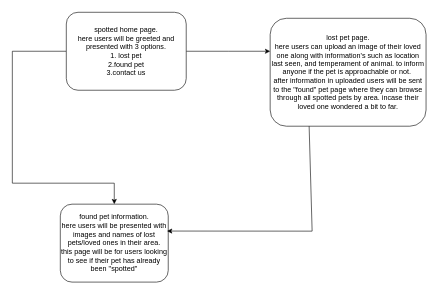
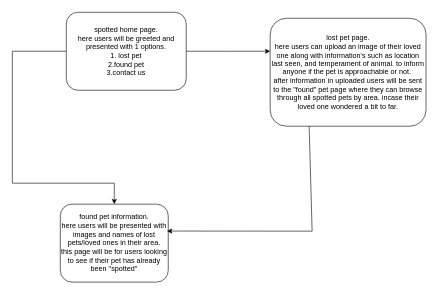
  <mxCell id="0" />
  <mxCell id="1" parent="0" />
  <mxCell id="2" value="" style="edgeStyle=orthogonalEdgeStyle;rounded=0;orthogonalLoop=1;jettySize=auto;html=1;" edge="1" parent="1" source="4"><mxGeometry relative="1" as="geometry"><mxPoint x="450" y="85" as="targetPoint" /></mxGeometry></mxCell>
  <mxCell id="3" value="" style="edgeStyle=orthogonalEdgeStyle;rounded=0;orthogonalLoop=1;jettySize=auto;html=1;" edge="1" parent="1" source="4" target="6"><mxGeometry relative="1" as="geometry"><Array as="points"><mxPoint x="20" y="85" /><mxPoint x="20" y="305" /></Array></mxGeometry></mxCell>
- <mxCell id="4" value="spotted home page.&lt;br&gt;here users will be greeted and presented with 3 options.&lt;br&gt;1. lost pet&lt;br&gt;2.found pet&lt;br&gt;3.contact us" style="rounded=1;whiteSpace=wrap;html=1;fontSize=12;glass=0;strokeWidth=1;shadow=0;" parent="1" vertex="1"><mxGeometry x="110" y="20" width="200" height="130" as="geometry" /></mxCell>
+ <mxCell id="4" value="spotted home page.&lt;br&gt;here users will be greeted and presented with 1 options.&lt;br&gt;1. lost pet&lt;br&gt;2.found pet&lt;br&gt;3.contact us" style="rounded=1;whiteSpace=wrap;html=1;fontSize=12;glass=0;strokeWidth=1;shadow=0;" parent="1" vertex="1"><mxGeometry x="110" y="20" width="200" height="130" as="geometry" /></mxCell>
  <mxCell id="5" value="lost pet page.&lt;br&gt;here users can upload an image of their loved one along with information's such as location last seen, and temperament of animal. to inform anyone if the pet is approachable or not.&amp;nbsp;&lt;br&gt;after information in uploaded users will be sent to the &quot;found&quot; pet page where they can browse through all spotted pets by area. incase their loved one wondered a bit to far." style="rounded=1;whiteSpace=wrap;html=1;" vertex="1" parent="1"><mxGeometry x="450" y="30" width="260" height="180" as="geometry" /></mxCell>
  <mxCell id="6" value="found pet information.&lt;br&gt;here users will be presented with images and names of lost pets/loved ones in their area.&lt;br&gt;this page will be for users looking to see if their pet has already been &quot;spotted&quot;" style="rounded=1;whiteSpace=wrap;html=1;" vertex="1" parent="1"><mxGeometry x="100" y="340" width="180" height="130" as="geometry" /></mxCell>
  <mxCell id="7" style="edgeStyle=orthogonalEdgeStyle;rounded=0;orthogonalLoop=1;jettySize=auto;html=1;exitX=0.5;exitY=1;exitDx=0;exitDy=0;" edge="1" parent="1" source="6" target="6"><mxGeometry relative="1" as="geometry" /></mxCell>
  <mxCell id="8" value="" style="endArrow=classic;html=1;rounded=0;entryX=0.989;entryY=0.345;entryDx=0;entryDy=0;entryPerimeter=0;exitX=0.25;exitY=1;exitDx=0;exitDy=0;" edge="1" parent="1" source="5" target="6"><mxGeometry width="50" height="50" relative="1" as="geometry"><mxPoint x="530" y="230" as="sourcePoint" /><mxPoint x="450" y="250" as="targetPoint" /><Array as="points"><mxPoint x="520" y="385" /></Array></mxGeometry></mxCell>
